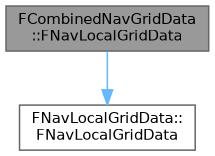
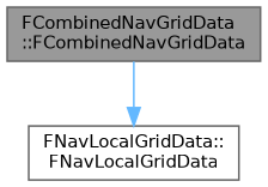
  digraph {
    rankdir=TB
    node [fontname=Helvetica fontsize=10 shape=box style=filled]
-   n1 [color=gray40 fillcolor=grey60 fontcolor=black height=0.2 label="FCombinedNavGridData\l::FNavLocalGridData" width=0.4]
+   n1 [color=gray40 fillcolor=grey60 fontcolor=black height=0.2 label="FCombinedNavGridData\l::FCombinedNavGridData" width=0.4]
    n2 [color=grey40 fillcolor=white height=0.2 label="FNavLocalGridData::\lFNavLocalGridData" width=0.4]
    n1 -> n2 [color=steelblue1 fontname=Helvetica fontsize=10 labelfontname=Helvetica labelfontsize=10 style=solid]
  }
